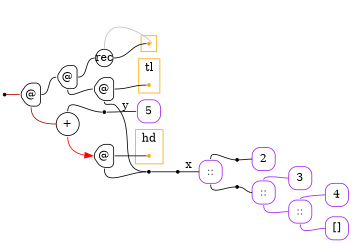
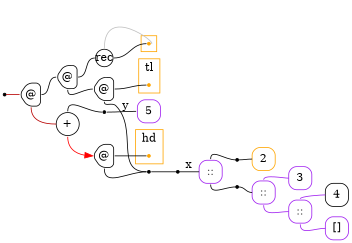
  digraph {
    labeldistance=0
    nodesep=.175
    rankdir=LR
    ranksep=.175
    node [color=purple fixedsize=true orientation=90 shape=point style=rounded]
    edge [arrowhead=none arrowtail=none headport=w tailport=e]
    ndcluster_nd241 [color=orange style=""]
    ndcluster_nd160 [color=orange style=""]
    ndcluster_nd169 [color=orange style=""]
    nd1 [color="" orientation="" style=""]
    n5 [color="#000000" height=.4 label="@" shape=house width=.4]
    n6 [color="#000000" height=.4 label="@" shape=house width=.4]
    n7 [color="#000000" height=.4 label="+" shape=circle width=.4 orientation=""]
-   n8 [height=.4 label=2 shape=square width=.4]
+   n8 [color=orange height=.4 label=2 shape=square width=.4]
    n9 [height=.4 label=3 shape=square width=.4]
-   n10 [height=.4 label=4 shape=square width=.4]
+   n10 [color=black height=.4 label=4 shape=square width=.4]
    n11 [height=.4 label="[]" shape=square width=.4]
    n12 [height=.4 label="::" shape=square width=.4]
    n13 [height=.4 label="::" shape=square width=.4]
    n14 [height=.4 label="::" shape=square width=.4]
    n15 [label=" " color=""]
    n16 [label=" " color=""]
    n17 [height=.4 label=5 shape=square width=.4]
    n18 [color="#000000" height=.3 label=rec shape=circle width=.3 orientation=""]
    n19 [color="#000000" height=.4 label="@" shape=house width=.4]
    n20 [color="#000000" height=.4 label="@" shape=house width=.4]
    n21 [label=" " color=""]
    n22 [label=" " color=""]
    n23 [label=" " color=""]
    subgraph cluster_1 {
      color=orange
      style=fill
      ndcluster_nd241
    }
    subgraph cluster_2 {
      color=orange
      label=tl
      style=fill
      ndcluster_nd160
    }
    subgraph cluster_3 {
      color=orange
      label=hd
      style=fill
      ndcluster_nd169
    }
    nd1 -> n5 [color="#b70000"]
    n5 -> n6
    n5 -> n7 [color="#b70000" tailport=s]
    n6 -> n18 [color=black]
    n6 -> n19 [tailport=s]
    n7 -> n20 [arrowhead=normal color=red tailport=s]
    n7 -> n21 [tailport=n]
    n12 -> n10 [color=purple tailport=n]
    n12 -> n11 [color=purple tailport=s]
    n13 -> n9 [color=purple tailport=n]
    n13 -> n12 [color=purple tailport=s]
    n14 -> n15 [tailport=n]
    n14 -> n16 [tailport=s]
    n15 -> n8
    n16 -> n13
    n18 -> ndcluster_nd241 [color=grey dir=back headport=e tailport=n]
    n18 -> ndcluster_nd241
    n19 -> ndcluster_nd160
    n19 -> n22 [tailport=s]
    n20 -> ndcluster_nd169
    n20 -> n22 [tailport=s]
    n21 -> n17 [label=y]
    n22 -> n23
    n23 -> n14 [label=x]
  }
